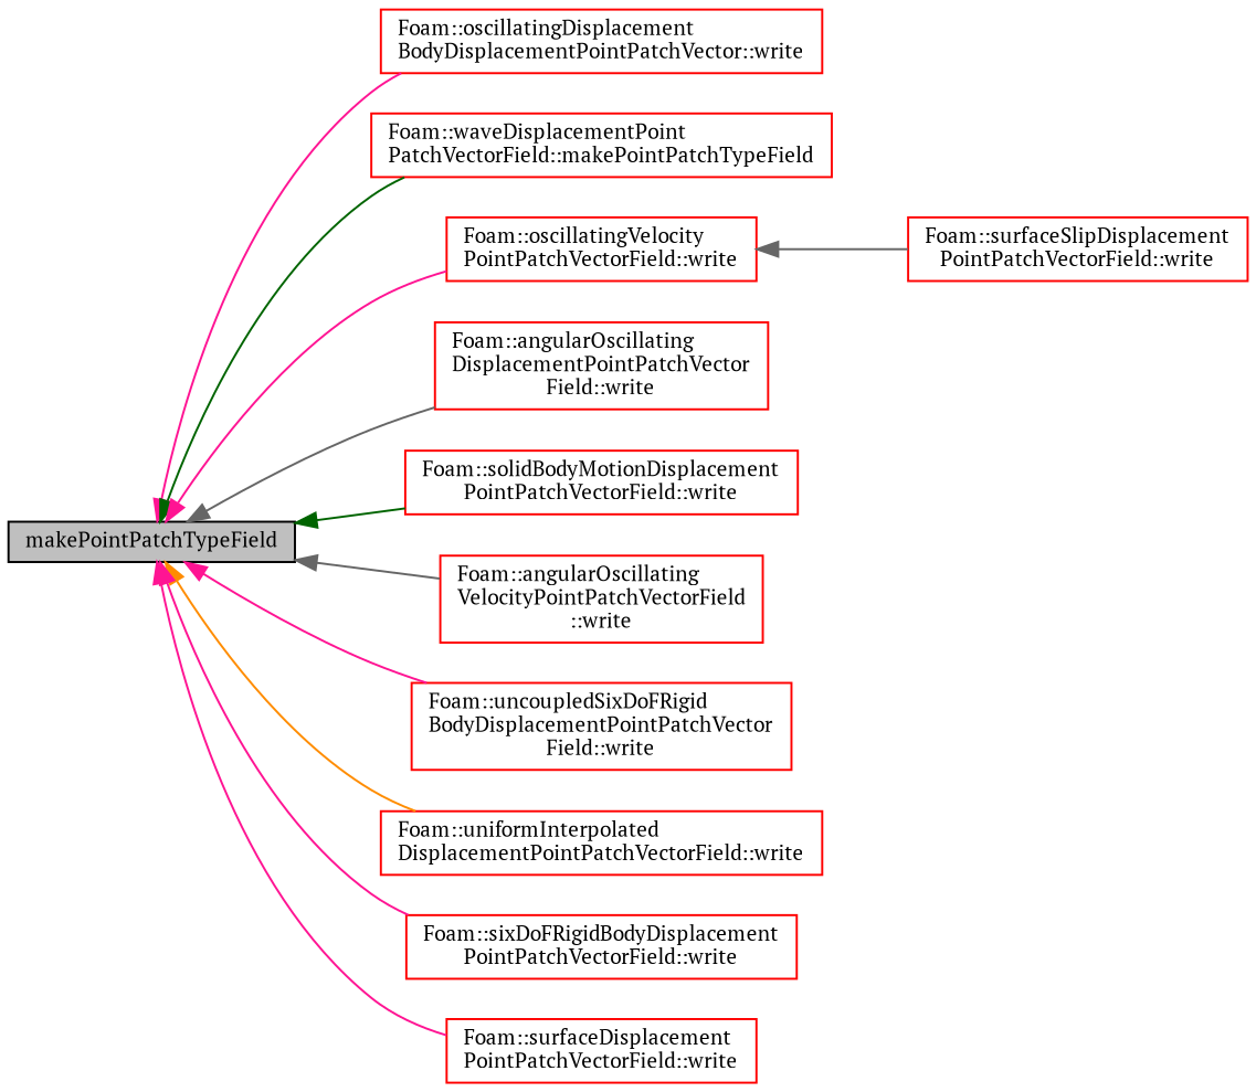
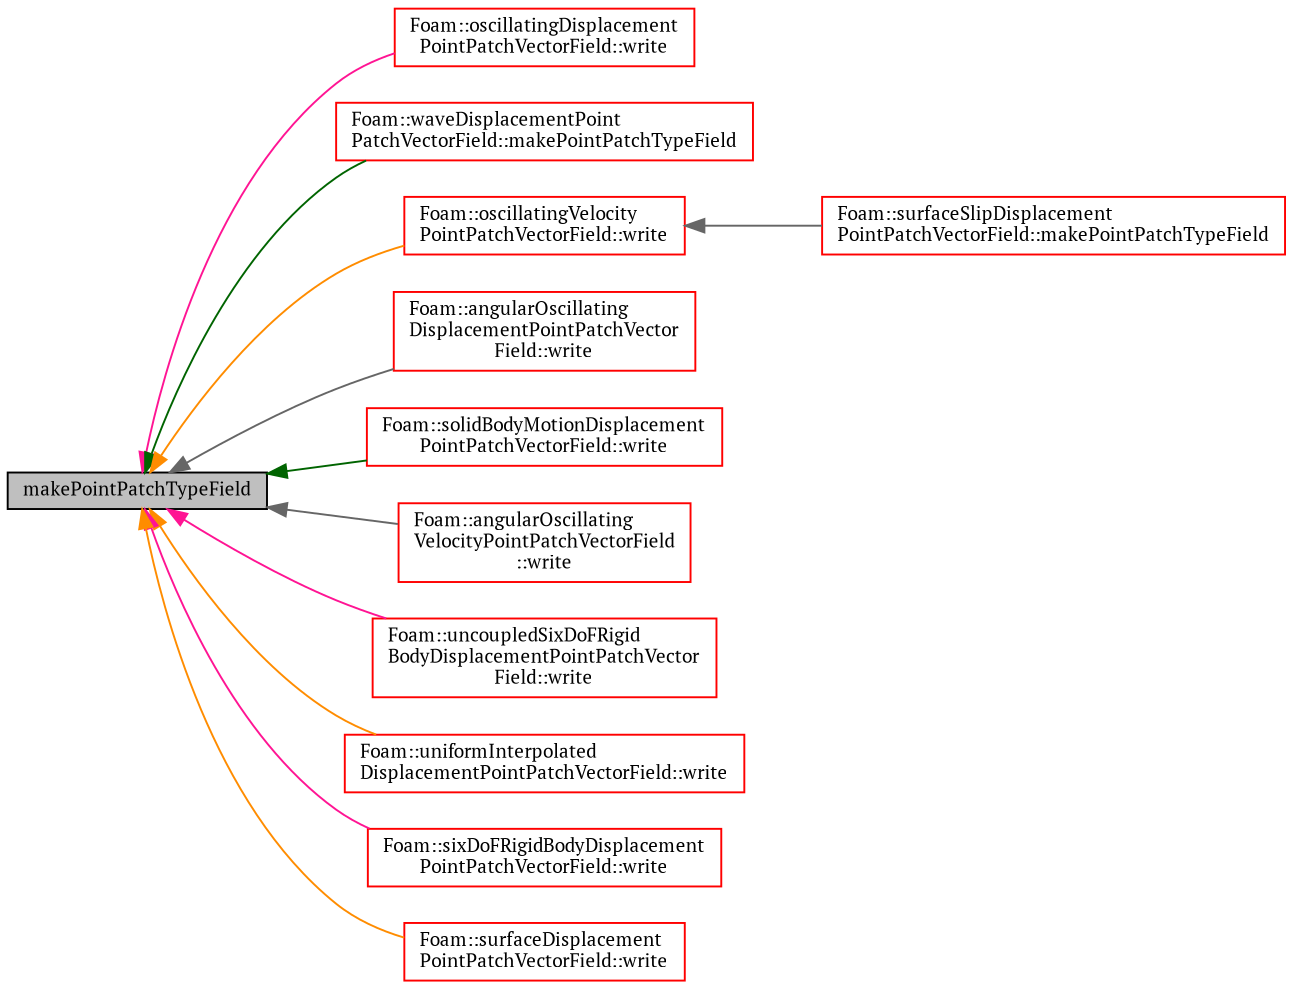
  digraph {
    fontname="PT Serif"
    rankdir=LR
    node [color=red fontname="PT Serif" fontsize=10 shape=record]
    edge [color=deeppink dir=back fontname="PT Serif" fontsize=10 labelfontname=Helvetica labelfontsize=10 style=solid]
    n1 [color=black fillcolor=grey75 fontcolor=black height=0.2 label=makePointPatchTypeField style=filled width=0.4]
-   n2 [height=0.2 label="Foam::oscillatingDisplacement\lBodyDisplacementPointPatchVector::write" width=0.4]
+   n2 [height=0.2 label="Foam::oscillatingDisplacement\lPointPatchVectorField::write" width=0.4]
    n3 [height=0.2 label="Foam::waveDisplacementPoint\lPatchVectorField::makePointPatchTypeField" width=0.4]
    n4 [height=0.2 label="Foam::oscillatingVelocity\lPointPatchVectorField::write" width=0.4]
    n5 [height=0.2 label="Foam::angularOscillating\lDisplacementPointPatchVector\lField::write" width=0.4]
    n6 [height=0.2 label="Foam::solidBodyMotionDisplacement\lPointPatchVectorField::write" width=0.4]
    n7 [height=0.2 label="Foam::angularOscillating\lVelocityPointPatchVectorField\l::write" width=0.4]
    n8 [height=0.2 label="Foam::uncoupledSixDoFRigid\lBodyDisplacementPointPatchVector\lField::write" width=0.4]
    n9 [height=0.2 label="Foam::uniformInterpolated\lDisplacementPointPatchVectorField::write" width=0.4]
    n10 [height=0.2 label="Foam::sixDoFRigidBodyDisplacement\lPointPatchVectorField::write" width=0.4]
    n11 [height=0.2 label="Foam::surfaceDisplacement\lPointPatchVectorField::write" width=0.4]
-   n12 [height=0.2 label="Foam::surfaceSlipDisplacement\lPointPatchVectorField::write" width=0.4]
+   n12 [height=0.2 label="Foam::surfaceSlipDisplacement\lPointPatchVectorField::makePointPatchTypeField" width=0.4]
    n1 -> n2
    n1 -> n3 [color=darkgreen]
-   n1 -> n4
+   n1 -> n4 [color=darkorange]
    n1 -> n5 [color=gray40]
    n1 -> n6 [color=darkgreen]
    n1 -> n7 [color=gray40]
    n1 -> n8
    n1 -> n9 [color=darkorange]
    n1 -> n10
-   n1 -> n11
+   n1 -> n11 [color=darkorange]
    n4 -> n12 [color=gray40]
  }
